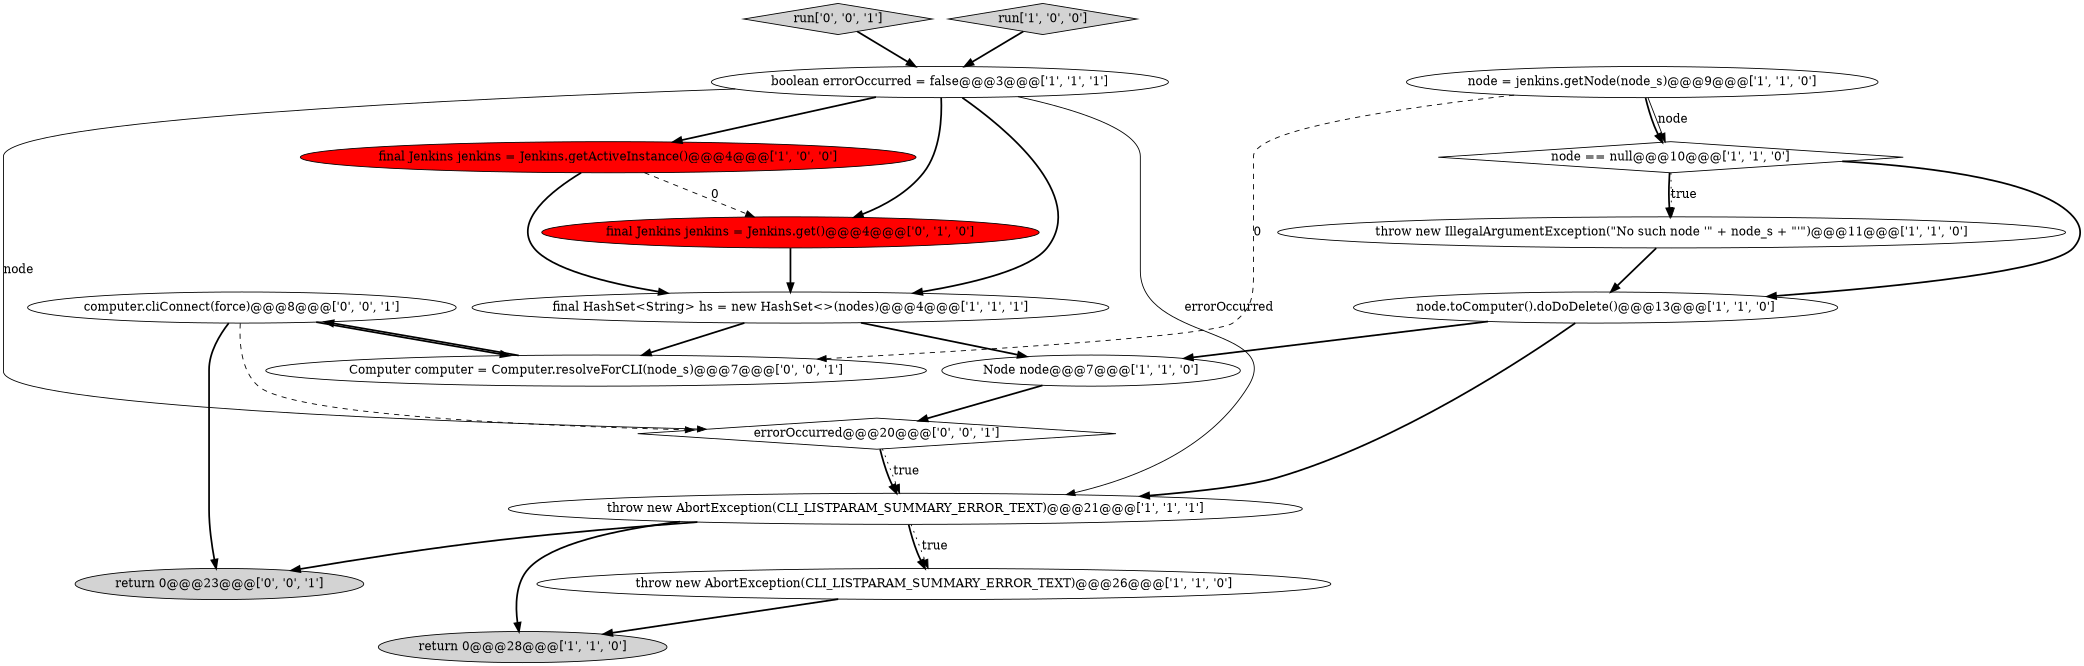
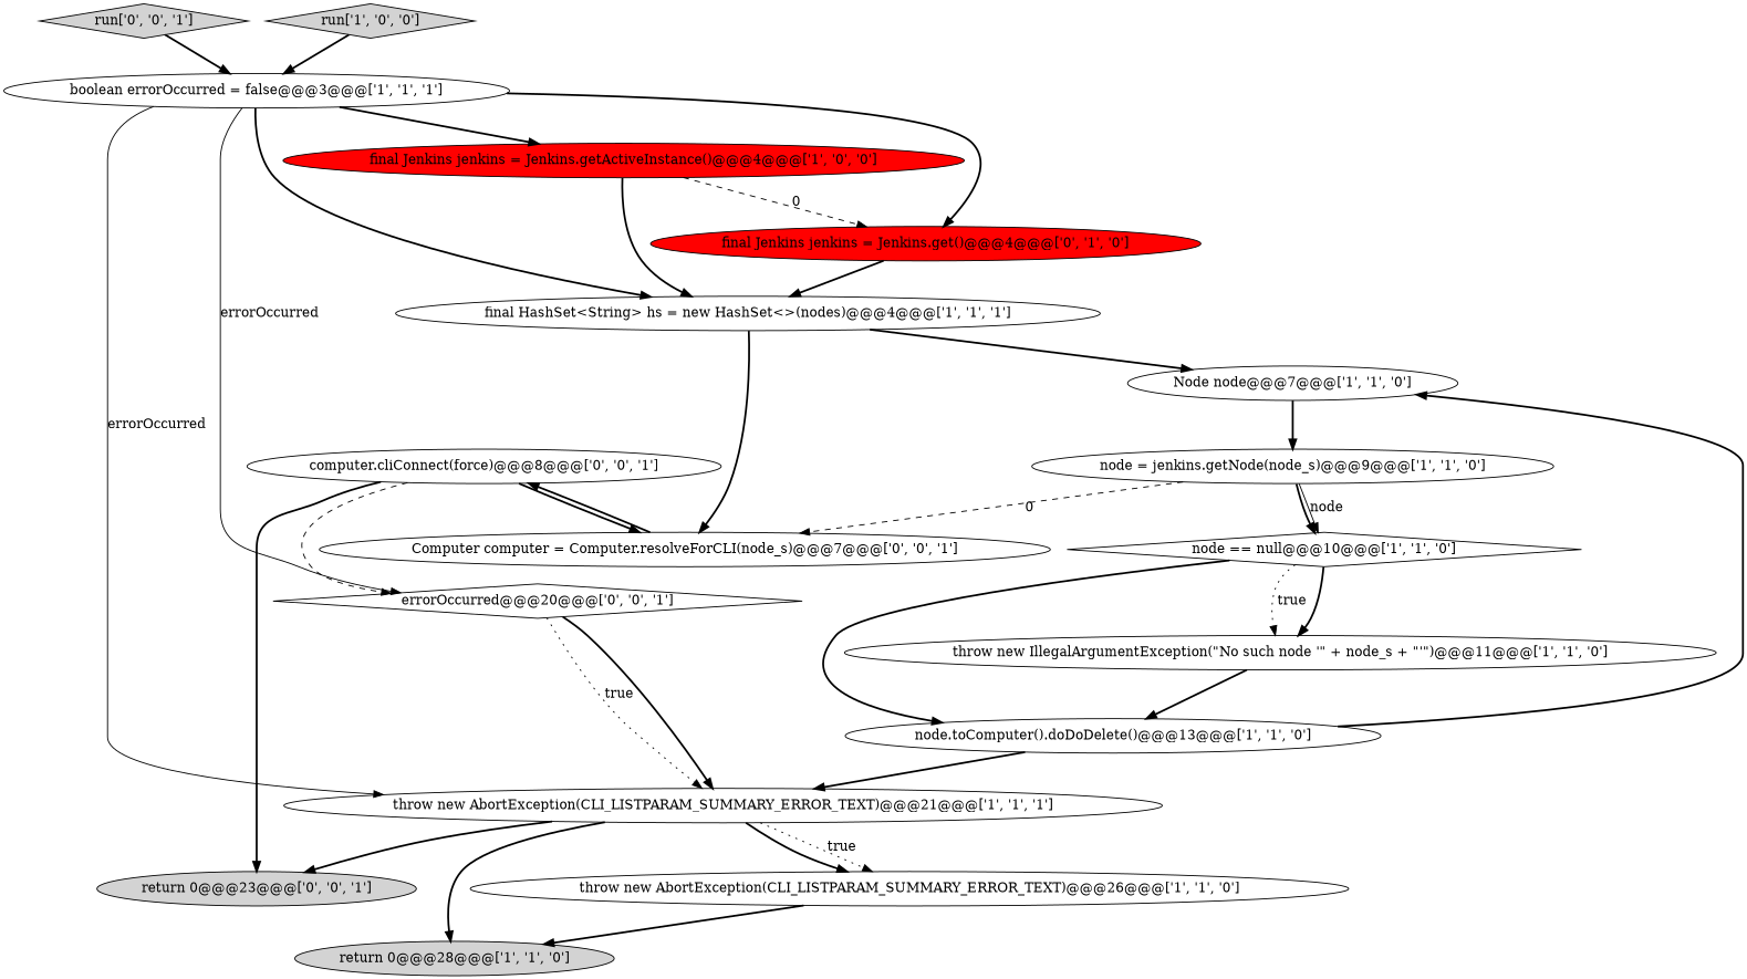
  digraph {
    node [fillcolor=white shape=ellipse style=filled]
    edge [style=bold]
    n1 [label="throw new AbortException(CLI_LISTPARAM_SUMMARY_ERROR_TEXT)@@@21@@@['1', '1', '1']"]
    n2 [fillcolor=lightgray label="return 0@@@23@@@['0', '0', '1']"]
    n3 [fillcolor=lightgray label="return 0@@@28@@@['1', '1', '0']"]
    n4 [label="throw new AbortException(CLI_LISTPARAM_SUMMARY_ERROR_TEXT)@@@26@@@['1', '1', '0']"]
    n5 [fillcolor=red label="final Jenkins jenkins = Jenkins.getActiveInstance()@@@4@@@['1', '0', '0']"]
    n6 [label="final HashSet<String> hs = new HashSet<>(nodes)@@@4@@@['1', '1', '1']"]
    n7 [fillcolor=red label="final Jenkins jenkins = Jenkins.get()@@@4@@@['0', '1', '0']"]
    n8 [label="Computer computer = Computer.resolveForCLI(node_s)@@@7@@@['0', '0', '1']"]
    n9 [label="Node node@@@7@@@['1', '1', '0']"]
    n10 [label="throw new IllegalArgumentException(\"No such node '\" + node_s + \"'\")@@@11@@@['1', '1', '0']"]
    n11 [label="node.toComputer().doDoDelete()@@@13@@@['1', '1', '0']"]
    n12 [fillcolor=lightgray label="run['0', '0', '1']" shape=diamond]
    n13 [label="boolean errorOccurred = false@@@3@@@['1', '1', '1']"]
    n14 [label="errorOccurred@@@20@@@['0', '0', '1']" shape=diamond]
    n15 [label="computer.cliConnect(force)@@@8@@@['0', '0', '1']"]
    n16 [label="node = jenkins.getNode(node_s)@@@9@@@['1', '1', '0']"]
    n17 [label="node == null@@@10@@@['1', '1', '0']" shape=diamond]
    n18 [fillcolor=lightgray label="run['1', '0', '0']" shape=diamond]
    n1 -> n2
    n1 -> n3
    n1 -> n4 [label=true style=dotted]
    n1 -> n4
    n4 -> n3
    n5 -> n6
    n5 -> n7 [label=0 style=dashed]
    n6 -> n8
    n6 -> n9
    n7 -> n6
    n8 -> n15
-   n9 -> n14
+   n9 -> n16
    n10 -> n11
    n11 -> n1
    n11 -> n9
    n12 -> n13
    n13 -> n1 [label=errorOccurred style=solid]
    n13 -> n5
    n13 -> n6
    n13 -> n7
-   n13 -> n14 [label="node" style=solid]
+   n13 -> n14 [label=errorOccurred style=solid]
    n14 -> n1
    n14 -> n1 [label=true style=dotted]
    n15 -> n2
    n15 -> n8
    n15 -> n14 [style=dashed]
    n16 -> n8 [label=0 style=dashed]
    n16 -> n17 [label="node" style=solid]
    n16 -> n17
    n17 -> n10
    n17 -> n10 [label=true style=dotted]
    n17 -> n11
    n18 -> n13
  }
